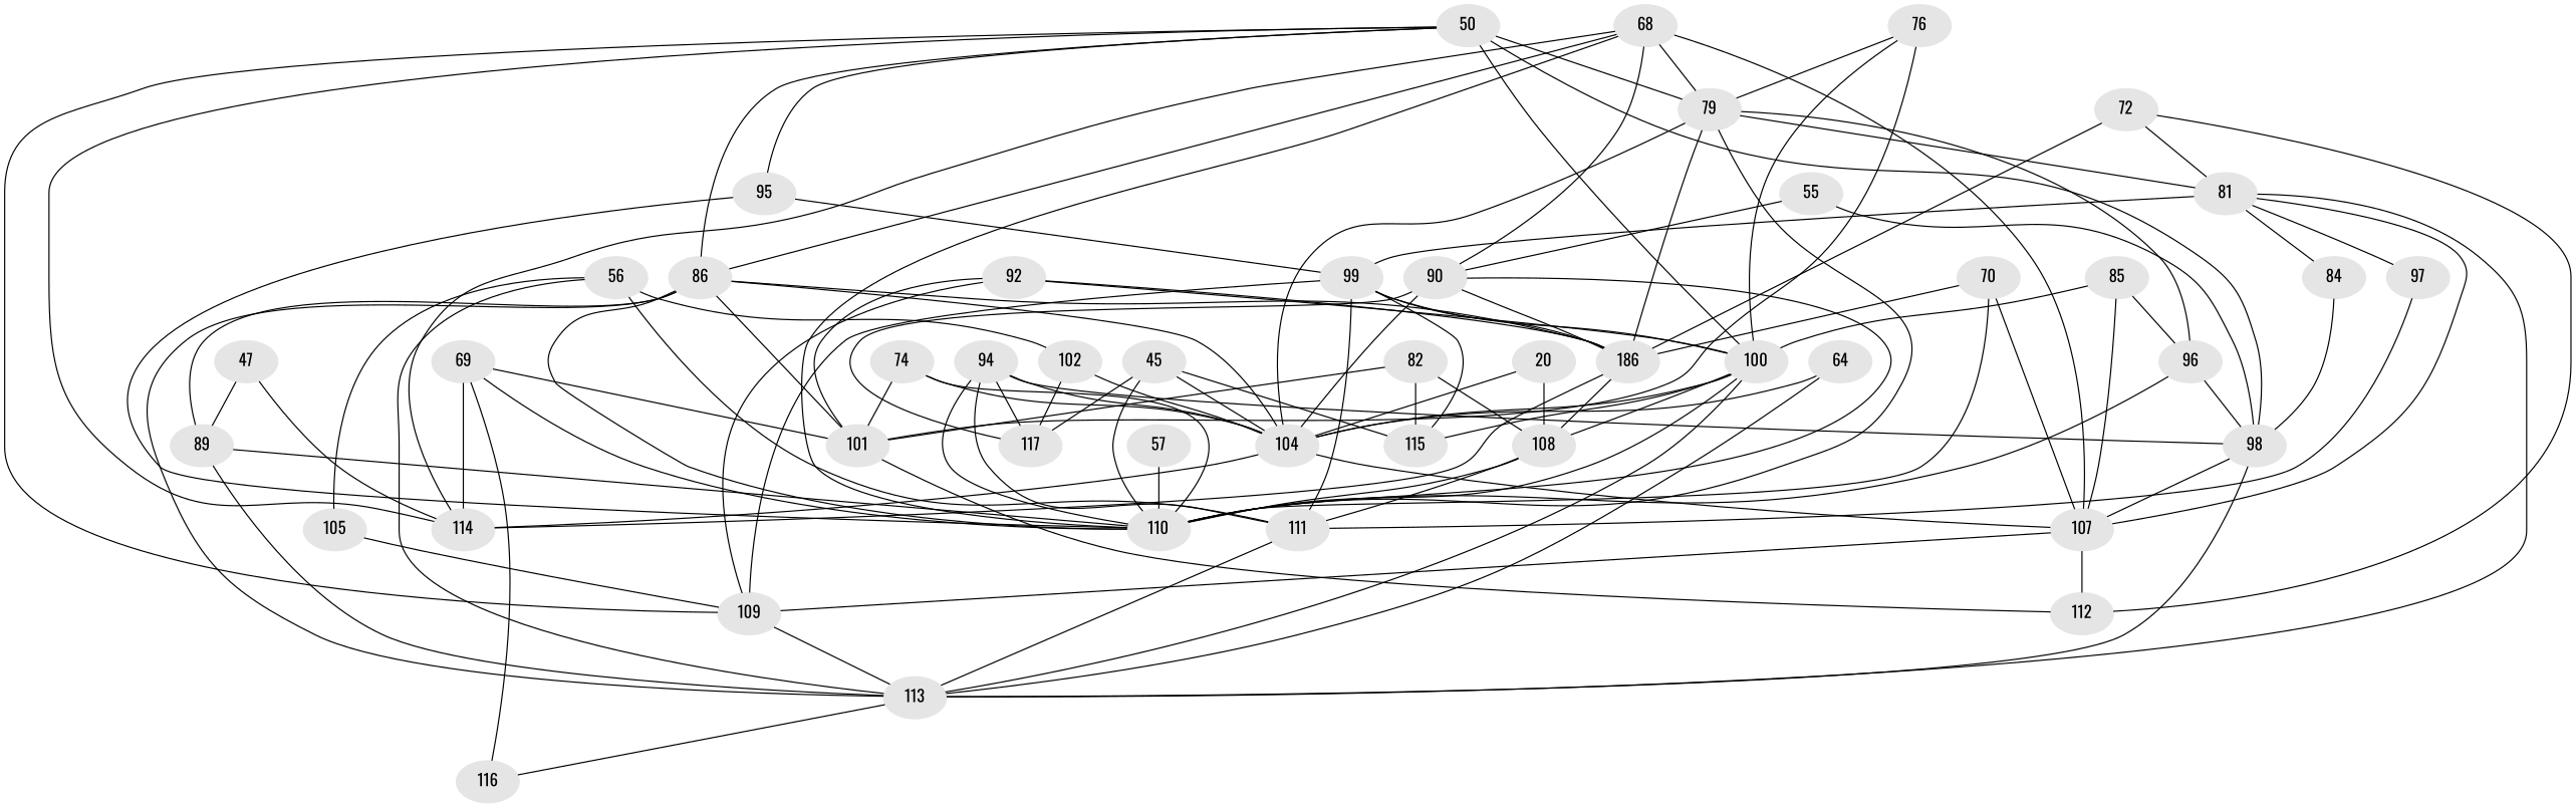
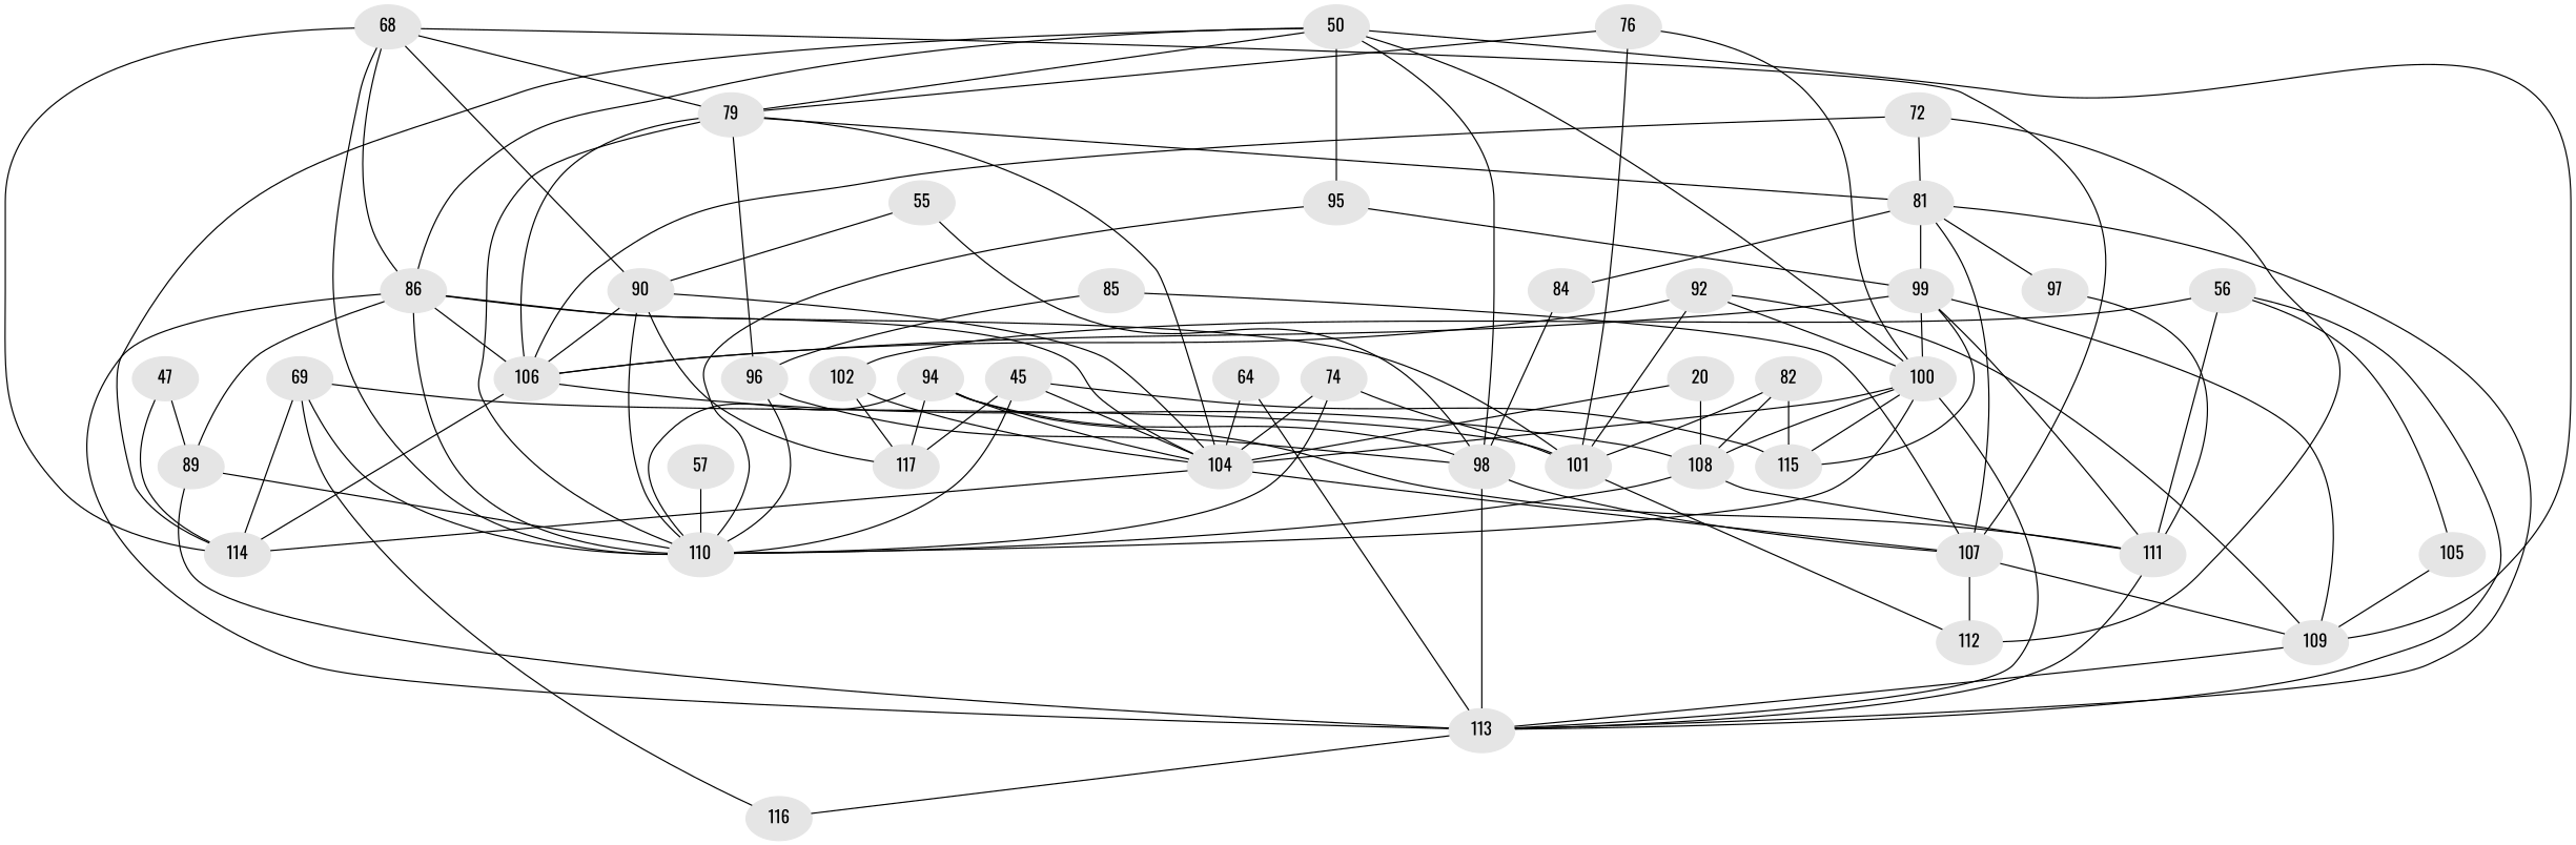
  graph {
    fontname=Oswald
    node [color=gray90 fontname=Oswald style=filled]
    edge [fontname=Oswald]
    104 [super="+3+12+61+78"]
    114 [super="+103"]
    107 [super="+93"]
    20
    108 [super="+52"]
    110 [super="+65+91+63"]
    111 [super="+13+80"]
    45
    115 [super="+9"]
    117
    47
    89
    113 [super="+75+66+39"]
    50 [super="+32+40"]
    79 [super="+43+35+67"]
    86 [super="+73+49"]
    95
    98 [super="+54"]
    100 [super="+88+29+77+46"]
    109 [super="+16"]
-   106 [super="+19+44+58" label=186]
+   106 [super="+19+44+58"]
    81 [super="+37"]
    96 [super="+71"]
    101 [super="+38"]
    99 [super="+23+83"]
    90 [super="+34"]
    55
    56 [super="+36+42"]
    102 [super="+30"]
    105
    116
    57
    64
    68 [super="+18+62"]
    112
    69 [super="+2"]
-   70
    72 [super="+51"]
    84
    97
    74
    76
    82
    85
    92
    94 [super="+41"]
    104 -- 114
    104 -- 107
    107 -- 109 [weight=2]
    107 -- 112
    20 -- 104
    20 -- 108
    108 -- 110
    108 -- 111
    111 -- 113
    45 -- 104
    45 -- 110 [weight=2]
    45 -- 115
    45 -- 117
    47 -- 114
    47 -- 89
    89 -- 110
    89 -- 113 [weight=2]
    113 -- 116
    50 -- 114
    50 -- 79 [weight=3]
    50 -- 86 [weight=2]
    50 -- 95
    50 -- 98 [weight=2]
    50 -- 100 [weight=3]
    50 -- 109
    79 -- 104
    79 -- 110 [weight=2]
    79 -- 106 [weight=2]
    79 -- 81 [weight=2]
    79 -- 96 [weight=2]
    86 -- 104
    86 -- 110
    86 -- 89 [weight=2]
    86 -- 113
    86 -- 106
    86 -- 101
    95 -- 110
    95 -- 99
    98 -- 107
    98 -- 113 [weight=2]
    100 -- 104 [weight=4]
    100 -- 108
    100 -- 110 [weight=2]
    100 -- 115 [weight=2]
    100 -- 113
    109 -- 113
    106 -- 114
    106 -- 108 [weight=2]
    81 -- 107 [weight=2]
    81 -- 113
    81 -- 99 [weight=2]
    81 -- 84
    81 -- 97
    96 -- 110
    96 -- 98 [weight=2]
    101 -- 112
    99 -- 111 [weight=2]
    99 -- 115
    99 -- 100
    99 -- 109 [weight=2]
    99 -- 106
    90 -- 104
    90 -- 110
    90 -- 117 [weight=2]
    90 -- 106
    55 -- 98
    55 -- 90
    56 -- 111 [weight=2]
    56 -- 113
    56 -- 102 [weight=3]
    56 -- 105
    102 -- 104
    102 -- 117
    105 -- 109
    57 -- 110 [weight=3]
    64 -- 104
    64 -- 113
    68 -- 114
    68 -- 107 [weight=2]
    68 -- 110
    68 -- 79 [weight=2]
    68 -- 86 [weight=2]
    68 -- 90
    69 -- 114 [weight=2]
    69 -- 110
    69 -- 101 [weight=2]
    69 -- 116
-   70 -- 107
-   70 -- 110
-   70 -- 106
    72 -- 106 [weight=2]
    72 -- 81
    72 -- 112
    84 -- 98
    97 -- 111
    74 -- 104
    74 -- 110
    74 -- 101
    76 -- 79
    76 -- 100
    76 -- 101
    82 -- 108 [weight=2]
    82 -- 115 [weight=2]
    82 -- 101
    85 -- 107
-   85 -- 100
    85 -- 96
    92 -- 100
    92 -- 109
    92 -- 106
    92 -- 101
    94 -- 104
    94 -- 110
    94 -- 111
    94 -- 117 [weight=2]
    94 -- 98
  }
